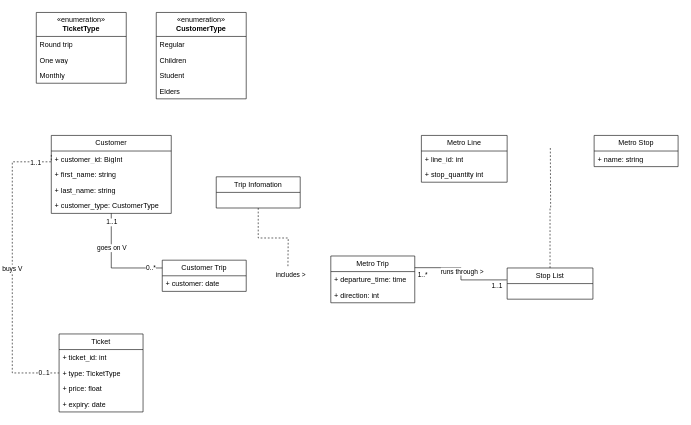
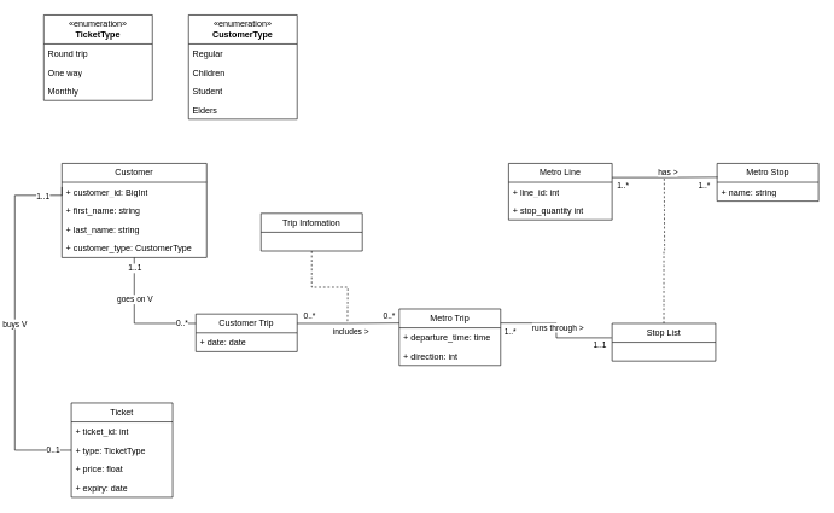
  <mxCell id="0" />
  <mxCell id="1" parent="0" />
- <mxCell id="2" style="edgeStyle=orthogonalEdgeStyle;rounded=0;orthogonalLoop=1;jettySize=auto;html=1;exitX=0;exitY=0.25;exitDx=0;exitDy=0;entryX=0;entryY=0.5;entryDx=0;entryDy=0;endArrow=none;endFill=0;dashed=1;" edge="1" parent="1" source="10" target="26"><mxGeometry relative="1" as="geometry"><Array as="points"><mxPoint x="85" y="269" /><mxPoint x="20" y="269" /><mxPoint x="20" y="621" /></Array></mxGeometry></mxCell>
+ <mxCell id="2" style="edgeStyle=orthogonalEdgeStyle;rounded=0;orthogonalLoop=1;jettySize=auto;html=1;exitX=0;exitY=0.25;exitDx=0;exitDy=0;entryX=0;entryY=0.5;entryDx=0;entryDy=0;endArrow=none;endFill=0;" edge="1" parent="1" source="10" target="26"><mxGeometry relative="1" as="geometry"><Array as="points"><mxPoint x="85" y="269" /><mxPoint x="20" y="269" /><mxPoint x="20" y="621" /></Array></mxGeometry></mxCell>
  <mxCell id="3" value="0..1" style="edgeLabel;html=1;align=center;verticalAlign=middle;resizable=0;points=[];" connectable="0" vertex="1" parent="2"><mxGeometry x="0.898" y="1" relative="1" as="geometry"><mxPoint as="offset" /></mxGeometry></mxCell>
  <mxCell id="4" value="1..1" style="edgeLabel;html=1;align=center;verticalAlign=middle;resizable=0;points=[];" connectable="0" vertex="1" parent="2"><mxGeometry x="-0.889" relative="1" as="geometry"><mxPoint x="-10" as="offset" /></mxGeometry></mxCell>
  <mxCell id="5" value="buys V" style="edgeLabel;html=1;align=center;verticalAlign=middle;resizable=0;points=[];" connectable="0" vertex="1" parent="2"><mxGeometry x="0.008" y="-1" relative="1" as="geometry"><mxPoint y="-1" as="offset" /></mxGeometry></mxCell>
  <mxCell id="6" style="edgeStyle=orthogonalEdgeStyle;rounded=0;orthogonalLoop=1;jettySize=auto;html=1;exitX=0.5;exitY=1;exitDx=0;exitDy=0;entryX=0;entryY=0.25;entryDx=0;entryDy=0;endArrow=none;endFill=0;" edge="1" parent="1" source="10" target="50"><mxGeometry relative="1" as="geometry" /></mxCell>
  <mxCell id="7" value="0..*" style="edgeLabel;html=1;align=center;verticalAlign=middle;resizable=0;points=[];" connectable="0" vertex="1" parent="6"><mxGeometry x="0.775" y="1" relative="1" as="geometry"><mxPoint as="offset" /></mxGeometry></mxCell>
  <mxCell id="8" value="1..1" style="edgeLabel;html=1;align=center;verticalAlign=middle;resizable=0;points=[];" connectable="0" vertex="1" parent="6"><mxGeometry x="-0.861" relative="1" as="geometry"><mxPoint y="2" as="offset" /></mxGeometry></mxCell>
  <mxCell id="9" value="goes on V" style="edgeLabel;html=1;align=center;verticalAlign=middle;resizable=0;points=[];" connectable="0" vertex="1" parent="6"><mxGeometry x="-0.348" relative="1" as="geometry"><mxPoint as="offset" /></mxGeometry></mxCell>
  <mxCell id="10" value="Customer" style="swimlane;fontStyle=0;childLayout=stackLayout;horizontal=1;startSize=26;fillColor=none;horizontalStack=0;resizeParent=1;resizeParentMax=0;resizeLast=0;collapsible=1;marginBottom=0;whiteSpace=wrap;html=1;" vertex="1" parent="1"><mxGeometry x="85" y="225" width="200" height="130" as="geometry" /></mxCell>
  <mxCell id="11" value="+ customer_id: BigInt" style="text;strokeColor=none;fillColor=none;align=left;verticalAlign=top;spacingLeft=4;spacingRight=4;overflow=hidden;rotatable=0;points=[[0,0.5],[1,0.5]];portConstraint=eastwest;whiteSpace=wrap;html=1;" vertex="1" parent="10"><mxGeometry y="26" width="200" height="26" as="geometry" /></mxCell>
  <mxCell id="12" value="+ first_name: string" style="text;strokeColor=none;fillColor=none;align=left;verticalAlign=top;spacingLeft=4;spacingRight=4;overflow=hidden;rotatable=0;points=[[0,0.5],[1,0.5]];portConstraint=eastwest;whiteSpace=wrap;html=1;" vertex="1" parent="10"><mxGeometry y="52" width="200" height="26" as="geometry" /></mxCell>
  <mxCell id="13" value="+ last_name: string" style="text;strokeColor=none;fillColor=none;align=left;verticalAlign=top;spacingLeft=4;spacingRight=4;overflow=hidden;rotatable=0;points=[[0,0.5],[1,0.5]];portConstraint=eastwest;whiteSpace=wrap;html=1;" vertex="1" parent="10"><mxGeometry y="78" width="200" height="26" as="geometry" /></mxCell>
  <mxCell id="14" value="+ customer_type: CustomerType" style="text;strokeColor=none;fillColor=none;align=left;verticalAlign=top;spacingLeft=4;spacingRight=4;overflow=hidden;rotatable=0;points=[[0,0.5],[1,0.5]];portConstraint=eastwest;whiteSpace=wrap;html=1;" vertex="1" parent="10"><mxGeometry y="104" width="200" height="26" as="geometry" /></mxCell>
  <mxCell id="15" value="Metro Stop" style="swimlane;fontStyle=0;childLayout=stackLayout;horizontal=1;startSize=26;fillColor=none;horizontalStack=0;resizeParent=1;resizeParentMax=0;resizeLast=0;collapsible=1;marginBottom=0;whiteSpace=wrap;html=1;" vertex="1" parent="1"><mxGeometry x="990" y="225" width="140" height="52" as="geometry" /></mxCell>
  <mxCell id="16" value="+ name: string" style="text;strokeColor=none;fillColor=none;align=left;verticalAlign=top;spacingLeft=4;spacingRight=4;overflow=hidden;rotatable=0;points=[[0,0.5],[1,0.5]];portConstraint=eastwest;whiteSpace=wrap;html=1;" vertex="1" parent="15"><mxGeometry y="26" width="140" height="26" as="geometry" /></mxCell>
+ <mxCell id="17" style="edgeStyle=orthogonalEdgeStyle;rounded=0;orthogonalLoop=1;jettySize=auto;html=1;exitX=1;exitY=0.25;exitDx=0;exitDy=0;endArrow=none;endFill=0;entryX=0.005;entryY=0.367;entryDx=0;entryDy=0;entryPerimeter=0;" edge="1" parent="1" source="21" target="15"><mxGeometry relative="1" as="geometry"><mxPoint x="982" y="238" as="targetPoint" /><Array as="points"><mxPoint x="913" y="245" /></Array></mxGeometry></mxCell>
+ <mxCell id="18" value="has &amp;gt;" style="edgeLabel;html=1;align=center;verticalAlign=middle;resizable=0;points=[];" connectable="0" vertex="1" parent="17"><mxGeometry x="-0.083" relative="1" as="geometry"><mxPoint x="9" y="-8" as="offset" /></mxGeometry></mxCell>
+ <mxCell id="19" value="1..*" style="edgeLabel;html=1;align=center;verticalAlign=middle;resizable=0;points=[];" connectable="0" vertex="1" parent="17"><mxGeometry x="0.902" y="-1" relative="1" as="geometry"><mxPoint x="-13" y="10" as="offset" /></mxGeometry></mxCell>
+ <mxCell id="20" value="1..*" style="edgeLabel;html=1;align=center;verticalAlign=middle;resizable=0;points=[];" connectable="0" vertex="1" parent="17"><mxGeometry x="-0.929" y="1" relative="1" as="geometry"><mxPoint x="9" y="12" as="offset" /></mxGeometry></mxCell>
  <mxCell id="21" value="Metro Line" style="swimlane;fontStyle=0;childLayout=stackLayout;horizontal=1;startSize=26;fillColor=none;horizontalStack=0;resizeParent=1;resizeParentMax=0;resizeLast=0;collapsible=1;marginBottom=0;whiteSpace=wrap;html=1;" vertex="1" parent="1"><mxGeometry x="702" y="225" width="143" height="78" as="geometry" /></mxCell>
  <mxCell id="22" value="+ line_id: int" style="text;strokeColor=none;fillColor=none;align=left;verticalAlign=top;spacingLeft=4;spacingRight=4;overflow=hidden;rotatable=0;points=[[0,0.5],[1,0.5]];portConstraint=eastwest;whiteSpace=wrap;html=1;" vertex="1" parent="21"><mxGeometry y="26" width="143" height="26" as="geometry" /></mxCell>
  <mxCell id="23" value="+ stop_quantity int" style="text;strokeColor=none;fillColor=none;align=left;verticalAlign=top;spacingLeft=4;spacingRight=4;overflow=hidden;rotatable=0;points=[[0,0.5],[1,0.5]];portConstraint=eastwest;whiteSpace=wrap;html=1;" vertex="1" parent="21"><mxGeometry y="52" width="143" height="26" as="geometry" /></mxCell>
  <mxCell id="24" value="Ticket" style="swimlane;fontStyle=0;childLayout=stackLayout;horizontal=1;startSize=26;fillColor=none;horizontalStack=0;resizeParent=1;resizeParentMax=0;resizeLast=0;collapsible=1;marginBottom=0;whiteSpace=wrap;html=1;" vertex="1" parent="1"><mxGeometry x="98" y="556" width="140" height="130" as="geometry" /></mxCell>
  <mxCell id="25" value="+ ticket_id: int" style="text;strokeColor=none;fillColor=none;align=left;verticalAlign=top;spacingLeft=4;spacingRight=4;overflow=hidden;rotatable=0;points=[[0,0.5],[1,0.5]];portConstraint=eastwest;whiteSpace=wrap;html=1;" vertex="1" parent="24"><mxGeometry y="26" width="140" height="26" as="geometry" /></mxCell>
  <mxCell id="26" value="+ type: TicketType" style="text;strokeColor=none;fillColor=none;align=left;verticalAlign=top;spacingLeft=4;spacingRight=4;overflow=hidden;rotatable=0;points=[[0,0.5],[1,0.5]];portConstraint=eastwest;whiteSpace=wrap;html=1;" vertex="1" parent="24"><mxGeometry y="52" width="140" height="26" as="geometry" /></mxCell>
  <mxCell id="27" value="+ price: float" style="text;strokeColor=none;fillColor=none;align=left;verticalAlign=top;spacingLeft=4;spacingRight=4;overflow=hidden;rotatable=0;points=[[0,0.5],[1,0.5]];portConstraint=eastwest;whiteSpace=wrap;html=1;" vertex="1" parent="24"><mxGeometry y="78" width="140" height="26" as="geometry" /></mxCell>
  <mxCell id="28" value="+ expiry: date" style="text;strokeColor=none;fillColor=none;align=left;verticalAlign=top;spacingLeft=4;spacingRight=4;overflow=hidden;rotatable=0;points=[[0,0.5],[1,0.5]];portConstraint=eastwest;whiteSpace=wrap;html=1;" vertex="1" parent="24"><mxGeometry y="104" width="140" height="26" as="geometry" /></mxCell>
  <mxCell id="29" value="«enumeration»&lt;br&gt;&lt;b&gt;CustomerType&lt;/b&gt;" style="swimlane;fontStyle=0;childLayout=stackLayout;horizontal=1;startSize=40;fillColor=none;horizontalStack=0;resizeParent=1;resizeParentMax=0;resizeLast=0;collapsible=1;marginBottom=0;whiteSpace=wrap;html=1;" vertex="1" parent="1"><mxGeometry x="260" y="20" width="150" height="144" as="geometry" /></mxCell>
  <mxCell id="30" value="Regular" style="text;strokeColor=none;fillColor=none;align=left;verticalAlign=top;spacingLeft=4;spacingRight=4;overflow=hidden;rotatable=0;points=[[0,0.5],[1,0.5]];portConstraint=eastwest;whiteSpace=wrap;html=1;" vertex="1" parent="29"><mxGeometry y="40" width="150" height="26" as="geometry" /></mxCell>
  <mxCell id="31" value="Children&amp;nbsp;" style="text;strokeColor=none;fillColor=none;align=left;verticalAlign=top;spacingLeft=4;spacingRight=4;overflow=hidden;rotatable=0;points=[[0,0.5],[1,0.5]];portConstraint=eastwest;whiteSpace=wrap;html=1;" vertex="1" parent="29"><mxGeometry y="66" width="150" height="26" as="geometry" /></mxCell>
  <mxCell id="32" value="Student" style="text;strokeColor=none;fillColor=none;align=left;verticalAlign=top;spacingLeft=4;spacingRight=4;overflow=hidden;rotatable=0;points=[[0,0.5],[1,0.5]];portConstraint=eastwest;whiteSpace=wrap;html=1;" vertex="1" parent="29"><mxGeometry y="92" width="150" height="26" as="geometry" /></mxCell>
  <mxCell id="33" value="Elders" style="text;strokeColor=none;fillColor=none;align=left;verticalAlign=top;spacingLeft=4;spacingRight=4;overflow=hidden;rotatable=0;points=[[0,0.5],[1,0.5]];portConstraint=eastwest;whiteSpace=wrap;html=1;" vertex="1" parent="29"><mxGeometry y="118" width="150" height="26" as="geometry" /></mxCell>
  <mxCell id="34" value="«enumeration»&lt;br&gt;&lt;b&gt;TicketType&lt;/b&gt;" style="swimlane;fontStyle=0;childLayout=stackLayout;horizontal=1;startSize=40;fillColor=none;horizontalStack=0;resizeParent=1;resizeParentMax=0;resizeLast=0;collapsible=1;marginBottom=0;whiteSpace=wrap;html=1;" vertex="1" parent="1"><mxGeometry x="60" y="20" width="150" height="118" as="geometry" /></mxCell>
  <mxCell id="35" value="Round trip" style="text;strokeColor=none;fillColor=none;align=left;verticalAlign=top;spacingLeft=4;spacingRight=4;overflow=hidden;rotatable=0;points=[[0,0.5],[1,0.5]];portConstraint=eastwest;whiteSpace=wrap;html=1;" vertex="1" parent="34"><mxGeometry y="40" width="150" height="26" as="geometry" /></mxCell>
  <mxCell id="36" value="One way" style="text;strokeColor=none;fillColor=none;align=left;verticalAlign=top;spacingLeft=4;spacingRight=4;overflow=hidden;rotatable=0;points=[[0,0.5],[1,0.5]];portConstraint=eastwest;whiteSpace=wrap;html=1;" vertex="1" parent="34"><mxGeometry y="66" width="150" height="26" as="geometry" /></mxCell>
  <mxCell id="37" value="Monthly" style="text;strokeColor=none;fillColor=none;align=left;verticalAlign=top;spacingLeft=4;spacingRight=4;overflow=hidden;rotatable=0;points=[[0,0.5],[1,0.5]];portConstraint=eastwest;whiteSpace=wrap;html=1;" vertex="1" parent="34"><mxGeometry y="92" width="150" height="26" as="geometry" /></mxCell>
  <mxCell id="38" value="Metro Trip" style="swimlane;fontStyle=0;childLayout=stackLayout;horizontal=1;startSize=26;fillColor=none;horizontalStack=0;resizeParent=1;resizeParentMax=0;resizeLast=0;collapsible=1;marginBottom=0;whiteSpace=wrap;html=1;" vertex="1" parent="1"><mxGeometry x="551" y="426" width="140" height="78" as="geometry" /></mxCell>
  <mxCell id="39" value="+ departure_time: time" style="text;strokeColor=none;fillColor=none;align=left;verticalAlign=top;spacingLeft=4;spacingRight=4;overflow=hidden;rotatable=0;points=[[0,0.5],[1,0.5]];portConstraint=eastwest;whiteSpace=wrap;html=1;" vertex="1" parent="38"><mxGeometry y="26" width="140" height="26" as="geometry" /></mxCell>
  <mxCell id="40" value="+ direction: int" style="text;strokeColor=none;fillColor=none;align=left;verticalAlign=top;spacingLeft=4;spacingRight=4;overflow=hidden;rotatable=0;points=[[0,0.5],[1,0.5]];portConstraint=eastwest;whiteSpace=wrap;html=1;" vertex="1" parent="38"><mxGeometry y="52" width="140" height="26" as="geometry" /></mxCell>
  <mxCell id="41" style="edgeStyle=orthogonalEdgeStyle;rounded=0;orthogonalLoop=1;jettySize=auto;html=1;endArrow=none;endFill=0;dashed=1;" edge="1" parent="1" source="42"><mxGeometry relative="1" as="geometry"><mxPoint x="917" y="246" as="targetPoint" /></mxGeometry></mxCell>
  <mxCell id="42" value="Stop List" style="swimlane;fontStyle=0;childLayout=stackLayout;horizontal=1;startSize=26;fillColor=none;horizontalStack=0;resizeParent=1;resizeParentMax=0;resizeLast=0;collapsible=1;marginBottom=0;whiteSpace=wrap;html=1;" vertex="1" parent="1"><mxGeometry x="845" y="446" width="143" height="52" as="geometry" /></mxCell>
  <mxCell id="43" style="edgeStyle=orthogonalEdgeStyle;rounded=0;orthogonalLoop=1;jettySize=auto;html=1;exitX=1;exitY=0.25;exitDx=0;exitDy=0;entryX=-0.004;entryY=0.382;entryDx=0;entryDy=0;entryPerimeter=0;endArrow=none;endFill=0;" edge="1" parent="1" source="38" target="42"><mxGeometry relative="1" as="geometry"><mxPoint x="672" y="445.5" as="sourcePoint" /></mxGeometry></mxCell>
  <mxCell id="44" value="runs through &amp;gt;" style="edgeLabel;html=1;align=center;verticalAlign=middle;resizable=0;points=[];" connectable="0" vertex="1" parent="43"><mxGeometry x="0.064" y="1" relative="1" as="geometry"><mxPoint y="-9" as="offset" /></mxGeometry></mxCell>
  <mxCell id="45" value="1..*" style="edgeLabel;html=1;align=center;verticalAlign=middle;resizable=0;points=[];" connectable="0" vertex="1" parent="43"><mxGeometry x="-0.882" relative="1" as="geometry"><mxPoint x="2" y="11" as="offset" /></mxGeometry></mxCell>
  <mxCell id="46" value="1..1" style="edgeLabel;html=1;align=center;verticalAlign=middle;resizable=0;points=[];" connectable="0" vertex="1" parent="43"><mxGeometry x="0.801" relative="1" as="geometry"><mxPoint y="10" as="offset" /></mxGeometry></mxCell>
+ <mxCell id="47" style="edgeStyle=orthogonalEdgeStyle;rounded=0;orthogonalLoop=1;jettySize=auto;html=1;exitX=1;exitY=0.25;exitDx=0;exitDy=0;entryX=0;entryY=0.25;entryDx=0;entryDy=0;endArrow=none;endFill=0;" edge="1" parent="1" source="50" target="38"><mxGeometry relative="1" as="geometry" /></mxCell>
+ <mxCell id="48" value="0..*" style="edgeLabel;html=1;align=center;verticalAlign=middle;resizable=0;points=[];" connectable="0" vertex="1" parent="47"><mxGeometry x="-0.776" y="-1" relative="1" as="geometry"><mxPoint y="-12" as="offset" /></mxGeometry></mxCell>
+ <mxCell id="49" value="0..*" style="edgeLabel;html=1;align=center;verticalAlign=middle;resizable=0;points=[];" connectable="0" vertex="1" parent="47"><mxGeometry x="0.789" y="3" relative="1" as="geometry"><mxPoint y="-7" as="offset" /></mxGeometry></mxCell>
  <mxCell id="50" value="Customer Trip" style="swimlane;fontStyle=0;childLayout=stackLayout;horizontal=1;startSize=26;fillColor=none;horizontalStack=0;resizeParent=1;resizeParentMax=0;resizeLast=0;collapsible=1;marginBottom=0;whiteSpace=wrap;html=1;" vertex="1" parent="1"><mxGeometry x="270" y="433" width="140" height="52" as="geometry" /></mxCell>
- <mxCell id="51" value="+ customer: date" style="text;strokeColor=none;fillColor=none;align=left;verticalAlign=top;spacingLeft=4;spacingRight=4;overflow=hidden;rotatable=0;points=[[0,0.5],[1,0.5]];portConstraint=eastwest;whiteSpace=wrap;html=1;" vertex="1" parent="50"><mxGeometry y="26" width="140" height="26" as="geometry" /></mxCell>
+ <mxCell id="51" value="+ date: date" style="text;strokeColor=none;fillColor=none;align=left;verticalAlign=top;spacingLeft=4;spacingRight=4;overflow=hidden;rotatable=0;points=[[0,0.5],[1,0.5]];portConstraint=eastwest;whiteSpace=wrap;html=1;" vertex="1" parent="50"><mxGeometry y="26" width="140" height="26" as="geometry" /></mxCell>
  <mxCell id="52" style="edgeStyle=orthogonalEdgeStyle;rounded=0;orthogonalLoop=1;jettySize=auto;html=1;exitX=0.5;exitY=1;exitDx=0;exitDy=0;endArrow=none;endFill=0;dashed=1;" edge="1" parent="1" source="54"><mxGeometry relative="1" as="geometry"><mxPoint x="479.5" y="446" as="targetPoint" /></mxGeometry></mxCell>
  <mxCell id="53" value="includes &amp;gt;" style="edgeLabel;html=1;align=center;verticalAlign=middle;resizable=0;points=[];" connectable="0" vertex="1" parent="52"><mxGeometry x="0.992" y="-5" relative="1" as="geometry"><mxPoint x="9" y="12" as="offset" /></mxGeometry></mxCell>
  <mxCell id="54" value="Trip Infomation" style="swimlane;fontStyle=0;childLayout=stackLayout;horizontal=1;startSize=26;fillColor=none;horizontalStack=0;resizeParent=1;resizeParentMax=0;resizeLast=0;collapsible=1;marginBottom=0;whiteSpace=wrap;html=1;" vertex="1" parent="1"><mxGeometry x="360" y="294" width="140" height="52" as="geometry" /></mxCell>
